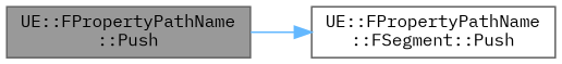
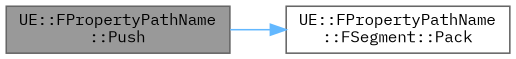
  digraph {
    rankdir=LR
    fontname="IBM Plex Mono"
    node [fontname="IBM Plex Mono" fontsize=10 shape=box style=filled]
    n1 [color=gray40 fillcolor=grey60 fontcolor=black height=0.2 label="UE::FPropertyPathName\l::Push" width=0.4]
-   n2 [color=grey40 fillcolor=white height=0.2 label="UE::FPropertyPathName\l::FSegment::Push" width=0.4]
+   n2 [color=grey40 fillcolor=white height=0.2 label="UE::FPropertyPathName\l::FSegment::Pack" width=0.4]
    n1 -> n2 [color=steelblue1 fontname="IBM Plex Mono" fontsize=10 labelfontname=Helvetica labelfontsize=10 style=solid]
  }
